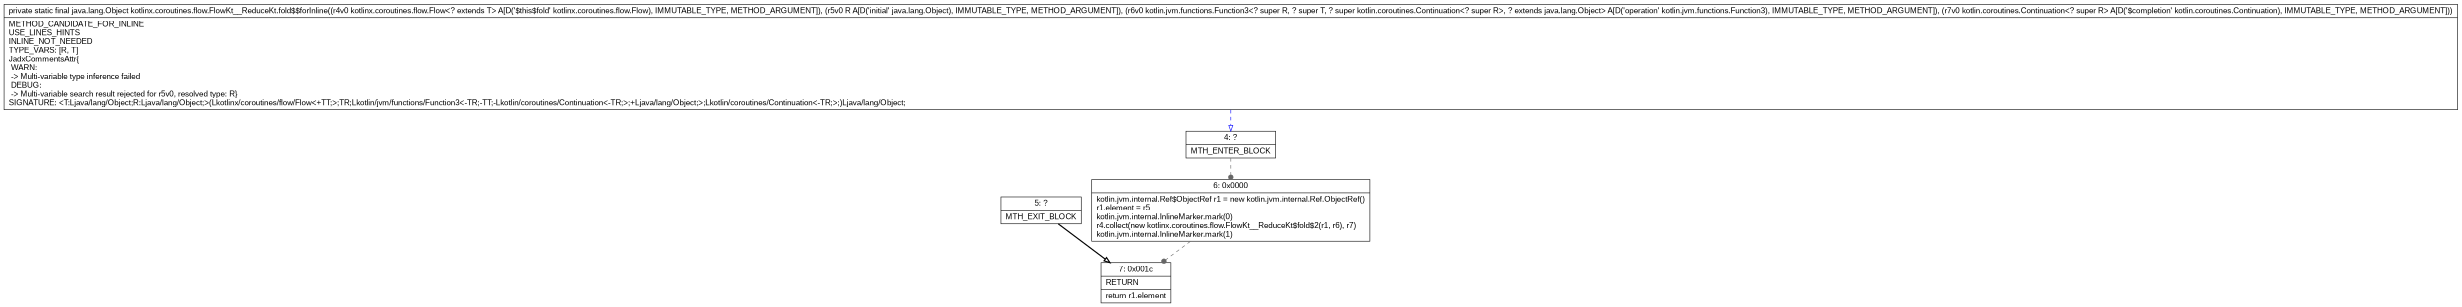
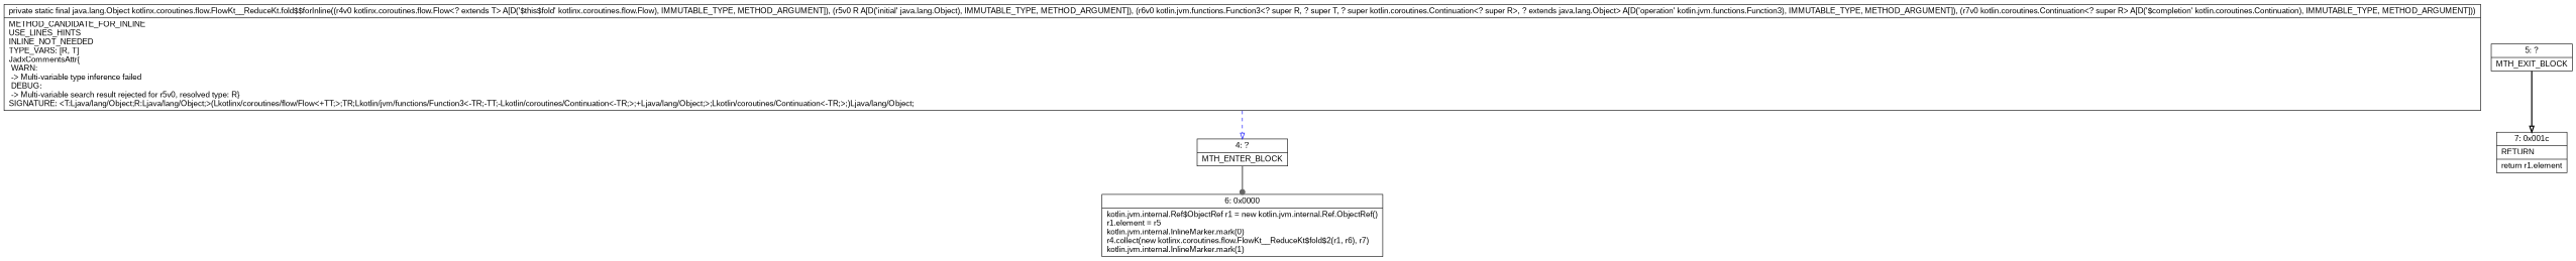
  digraph {
    fontname="Liberation Sans"
    node [fontname="Liberation Sans" shape=record]
    edge [arrowhead=dot color=gray40 fontname="Liberation Sans" style=bold]
    n1 [label="{4\:\ ?|MTH_ENTER_BLOCK\l}"]
    n2 [label="{6\:\ 0x0000|kotlin.jvm.internal.Ref$ObjectRef r1 = new kotlin.jvm.internal.Ref.ObjectRef()\lr1.element = r5\lkotlin.jvm.internal.InlineMarker.mark(0)\lr4.collect(new kotlinx.coroutines.flow.FlowKt__ReduceKt$fold$2(r1, r6), r7)\lkotlin.jvm.internal.InlineMarker.mark(1)\l}"]
    n3 [label="{7\:\ 0x001c|RETURN\l|return r1.element\l}"]
    n4 [label="{5\:\ ?|MTH_EXIT_BLOCK\l}"]
    n5 [label="{private static final java.lang.Object kotlinx.coroutines.flow.FlowKt__ReduceKt.fold$$forInline((r4v0 kotlinx.coroutines.flow.Flow\<? extends T\> A[D('$this$fold' kotlinx.coroutines.flow.Flow), IMMUTABLE_TYPE, METHOD_ARGUMENT]), (r5v0 R A[D('initial' java.lang.Object), IMMUTABLE_TYPE, METHOD_ARGUMENT]), (r6v0 kotlin.jvm.functions.Function3\<? super R, ? super T, ? super kotlin.coroutines.Continuation\<? super R\>, ? extends java.lang.Object\> A[D('operation' kotlin.jvm.functions.Function3), IMMUTABLE_TYPE, METHOD_ARGUMENT]), (r7v0 kotlin.coroutines.Continuation\<? super R\> A[D('$completion' kotlin.coroutines.Continuation), IMMUTABLE_TYPE, METHOD_ARGUMENT]))  | METHOD_CANDIDATE_FOR_INLINE\lUSE_LINES_HINTS\lINLINE_NOT_NEEDED\lTYPE_VARS: [R, T]\lJadxCommentsAttr\{\l WARN: \l \-\> Multi\-variable type inference failed\l DEBUG: \l \-\> Multi\-variable search result rejected for r5v0, resolved type: R\}\lSIGNATURE: \<T:Ljava\/lang\/Object;R:Ljava\/lang\/Object;\>(Lkotlinx\/coroutines\/flow\/Flow\<+TT;\>;TR;Lkotlin\/jvm\/functions\/Function3\<\-TR;\-TT;\-Lkotlin\/coroutines\/Continuation\<\-TR;\>;+Ljava\/lang\/Object;\>;Lkotlin\/coroutines\/Continuation\<\-TR;\>;)Ljava\/lang\/Object;\l}"]
-   n1 -> n2 [style=dashed]
-   n2 -> n3 [style=dashed]
+   n1 -> n2
    n4 -> n3 [arrowhead=onormal color=black]
    n5 -> n1 [arrowhead=onormal color=blue style=dashed]
  }
